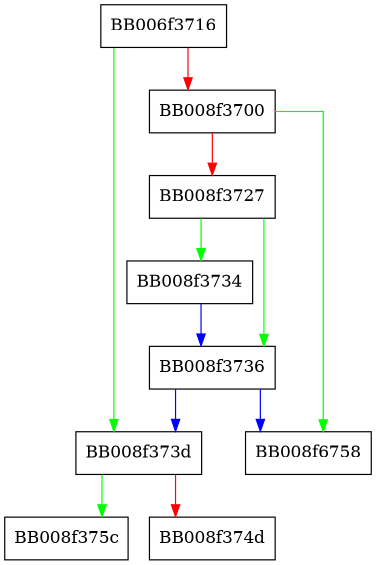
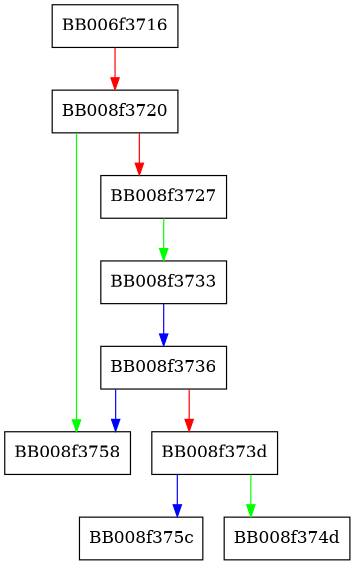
  digraph {
    splines=ortho
    node [shape=box]
    edge [color=green]
    BB008f373d
    BB008f375c
    BB008f374d
    n4 [label=BB006f3716]
-   BB008f3720 [label=BB008f3700]
-   BB008f3758 [label=BB008f6758]
+   BB008f3720
+   BB008f3758
    BB008f3727
    BB008f3736
-   BB008f3733 [label=BB008f3734]
-   BB008f373d -> BB008f375c
-   BB008f373d -> BB008f374d [color=red]
-   n4 -> BB008f373d
+   BB008f3733
+   BB008f373d -> BB008f375c [color=blue]
+   BB008f373d -> BB008f374d
    n4 -> BB008f3720 [color=red]
    BB008f3720 -> BB008f3758
    BB008f3720 -> BB008f3727 [color=red]
-   BB008f3727 -> BB008f3736
    BB008f3727 -> BB008f3733
-   BB008f3736 -> BB008f373d [color=blue]
+   BB008f3736 -> BB008f373d [color=red]
    BB008f3736 -> BB008f3758 [color=blue]
    BB008f3733 -> BB008f3736 [color=blue]
  }
